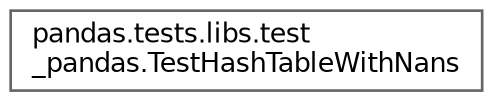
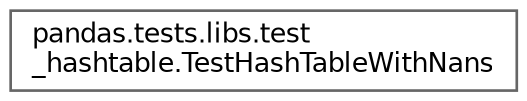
  digraph {
    rankdir=LR
-   n1 [color=grey40 fillcolor=white fontname=Helvetica fontsize=10 height=0.2 label="pandas.tests.libs.test\l_pandas.TestHashTableWithNans" shape=box style=filled width=0.4]
+   n1 [color=grey40 fillcolor=white fontname=Helvetica fontsize=10 height=0.2 label="pandas.tests.libs.test\l_hashtable.TestHashTableWithNans" shape=box style=filled width=0.4]
  }
